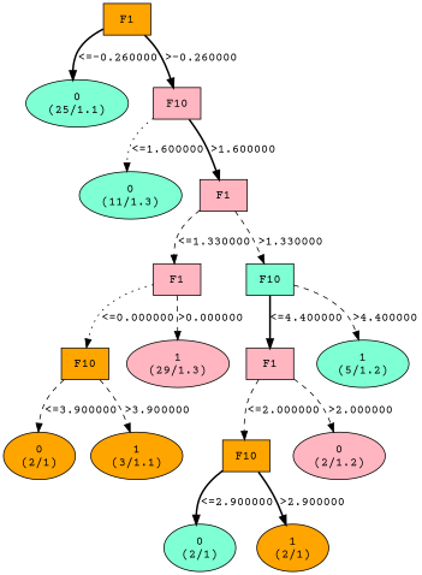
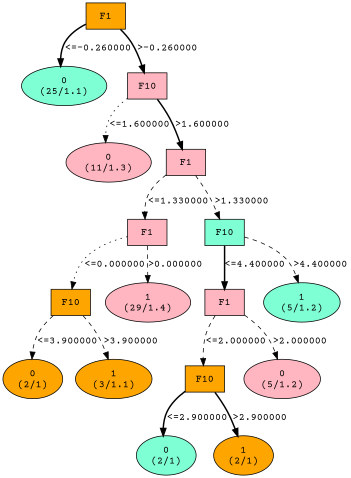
  digraph {
    fontname="Courier Prime"
    node [fillcolor=lightpink fontname="Courier Prime" shape=ellipse style=filled]
    edge [fontname="Courier Prime" style=dashed]
    n1 [fillcolor=orange label="F1\n" shape=box]
    n2 [fillcolor=aquamarine label="0\n(25/1.1)"]
    n3 [label="F10\n" shape=box]
-   n4 [fillcolor=aquamarine label="0\n(11/1.3)"]
+   n4 [label="0\n(11/1.3)"]
    n5 [label="F1\n" shape=box]
    n6 [label="F1\n" shape=box]
    n7 [fillcolor=aquamarine label="F10\n" shape=box]
    n8 [fillcolor=orange label="F10\n" shape=box]
-   n9 [label="1\n(29/1.3)"]
+   n9 [label="1\n(29/1.4)"]
    n10 [label="F1\n" shape=box]
    n11 [fillcolor=aquamarine label="1\n(5/1.2)"]
    n12 [fillcolor=orange label="0\n(2/1)"]
    n13 [fillcolor=orange label="1\n(3/1.1)"]
    n14 [fillcolor=orange label="F10\n" shape=box]
-   n15 [label="0\n(2/1.2)"]
+   n15 [label="0\n(5/1.2)"]
    n16 [fillcolor=aquamarine label="0\n(2/1)"]
    n17 [fillcolor=orange label="1\n(2/1)"]
    n1 -> n2 [label="<=-0.260000" style=bold]
    n1 -> n3 [label=">-0.260000" style=bold]
    n3 -> n4 [label="<=1.600000" style=dotted]
    n3 -> n5 [label=">1.600000" style=bold]
    n5 -> n6 [label="<=1.330000"]
    n5 -> n7 [label=">1.330000"]
    n6 -> n8 [label="<=0.000000" style=dotted]
    n6 -> n9 [label=">0.000000"]
    n7 -> n10 [label="<=4.400000" style=bold]
    n7 -> n11 [label=">4.400000"]
    n8 -> n12 [label="<=3.900000"]
    n8 -> n13 [label=">3.900000"]
    n10 -> n14 [label="<=2.000000"]
    n10 -> n15 [label=">2.000000"]
    n14 -> n16 [label="<=2.900000" style=bold]
    n14 -> n17 [label=">2.900000" style=bold]
  }
